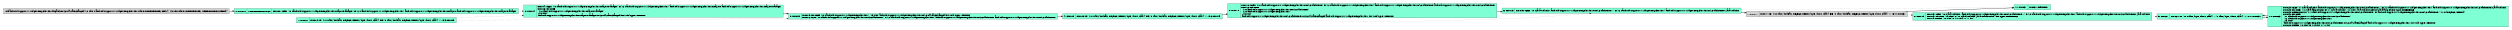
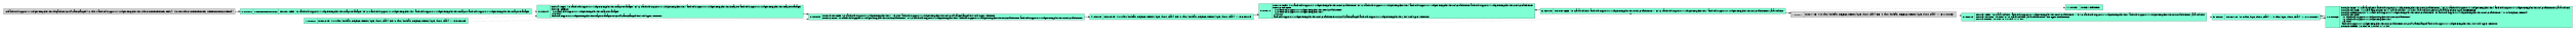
  digraph {
    rankdir=LR
    node [fillcolor=aquamarine shape=record style=filled]
    edge [style=bold]
    n1 [label="{0\:\ 0x0000|MTH_ENTER_BLOCK\l|0x0000: IGET  (r0 I:android.support.v7.widget.RecyclerView$LayoutManager) = (r2 I:android.support.v7.widget.RecyclerView) android.support.v7.widget.RecyclerView.mLayout android.support.v7.widget.RecyclerView$LayoutManager \l}"]
-   n2 [label="{2\:\ 0x0004|0x0004: IGET  (r0 I:android.support.v7.widget.RecyclerView$LayoutManager) = (r2 I:android.support.v7.widget.RecyclerView) android.support.v7.widget.RecyclerView.mLayout android.support.v7.widget.RecyclerView$LayoutManager \l0x0006: INVOKE  \l  (r0 I:android.support.v7.widget.RecyclerView$LayoutManager)\l  (r3 I:int)\l android.support.v7.widget.RecyclerView.LayoutManager.onScrollStateChanged(int):void type: VIRTUAL \l}"]
+   n2 [label="{2\:\ 0x0004|0x0004: IGET  (r0 I:android.support.v7.widget.RecyclerView$LayoutManager) = (r2 I:android.support.v7.widget.RecyclerView) android.support.v7.widget.RecyclerView.mLayout android.support.v7.widget.RecyclerView$LayoutManager \l0x0006: CHECK  \l  (r0 I:android.support.v7.widget.RecyclerView$LayoutManager)\l  (r3 I:int)\l android.support.v7.widget.RecyclerView.LayoutManager.onScrollStateChanged(int):void type: VIRTUAL \l}"]
    n3 [label="{1\:\ 0x0002|0x0002: IF  (r0 I:?[int, boolean, OBJECT, ARRAY, byte, short, char]) == (0 ?[int, boolean, OBJECT, ARRAY, byte, short, char])  \-\> B:3:0x0009 \l}"]
    n4 [label="{3\:\ 0x0009|0x0009: INVOKE  (r2 I:android.support.v7.widget.RecyclerView), (r3 I:int) android.support.v7.widget.RecyclerView.onScrollStateChanged(int):void type: VIRTUAL \l0x000c: IGET  (r0 I:android.support.v7.widget.RecyclerView$OnScrollListener) = (r2 I:android.support.v7.widget.RecyclerView) android.support.v7.widget.RecyclerView.mScrollListener android.support.v7.widget.RecyclerView$OnScrollListener \l}"]
    n5 [label="{4\:\ 0x000e|0x000e: IF  (r0 I:?[int, boolean, OBJECT, ARRAY, byte, short, char]) == (0 ?[int, boolean, OBJECT, ARRAY, byte, short, char])  \-\> B:6:0x0015 \l}"]
    n6 [label="{5\:\ 0x0010|0x0010: IGET  (r0 I:android.support.v7.widget.RecyclerView$OnScrollListener) = (r2 I:android.support.v7.widget.RecyclerView) android.support.v7.widget.RecyclerView.mScrollListener android.support.v7.widget.RecyclerView$OnScrollListener \l0x0012: INVOKE  \l  (r0 I:android.support.v7.widget.RecyclerView$OnScrollListener)\l  (r2 I:android.support.v7.widget.RecyclerView)\l  (r3 I:int)\l android.support.v7.widget.RecyclerView.OnScrollListener.onScrollStateChanged(android.support.v7.widget.RecyclerView, int):void type: VIRTUAL \l}"]
    n7 [label="{6\:\ 0x0015|0x0015: IGET  (r0 I:java.util.List\<android.support.v7.widget.RecyclerView$OnScrollListener\>) = (r2 I:android.support.v7.widget.RecyclerView) android.support.v7.widget.RecyclerView.mScrollListeners java.util.List \l}"]
    n8 [fillcolor=lightgrey label="{7\:\ 0x0017|0x0017: IF  (r0 I:?[int, boolean, OBJECT, ARRAY, byte, short, char]) == (0 ?[int, boolean, OBJECT, ARRAY, byte, short, char])  \-\> B:11:0x0031 \l}"]
    n9 [label="{11\:\ 0x0031|0x0031: RETURN   \l}"]
    n10 [label="{8\:\ 0x0019|0x0019: IGET  (r0 I:java.util.List\<android.support.v7.widget.RecyclerView$OnScrollListener\>) = (r2 I:android.support.v7.widget.RecyclerView) android.support.v7.widget.RecyclerView.mScrollListeners java.util.List \l0x001b: INVOKE  (r0 I:int) = (r0 I:java.util.List) java.util.List.size():int type: INTERFACE \l0x001f: ARITH  (r0 I:int) = (r0 I:int) + (\-1 int) \l}"]
    n11 [label="{9\:\ 0x0021|0x0021: IF  (r0 I:?[int, byte, short, char]) \< (0 ?[int, byte, short, char])  \-\> B:11:0x0031 \l}"]
    n12 [label="{10\:\ 0x0023|0x0023: IGET  (r1 I:java.util.List\<android.support.v7.widget.RecyclerView$OnScrollListener\>) = (r2 I:android.support.v7.widget.RecyclerView) android.support.v7.widget.RecyclerView.mScrollListeners java.util.List \l0x0025: INVOKE  (r1 I:java.lang.Object) = (r1 I:java.util.List), (r0 I:int) java.util.List.get(int):java.lang.Object type: INTERFACE \l0x0029: CHECK_CAST  (r1 I:android.support.v7.widget.RecyclerView$OnScrollListener) = (android.support.v7.widget.RecyclerView$OnScrollListener) (r1 I:?[OBJECT, ARRAY]) \l0x002b: INVOKE  \l  (r1 I:android.support.v7.widget.RecyclerView$OnScrollListener)\l  (r2 I:android.support.v7.widget.RecyclerView)\l  (r3 I:int)\l android.support.v7.widget.RecyclerView.OnScrollListener.onScrollStateChanged(android.support.v7.widget.RecyclerView, int):void type: VIRTUAL \l0x002e: ARITH  (r0 I:int) = (r0 I:int) + (\-1 int) \l}"]
    n13 [fillcolor=lightgrey label="{void android.support.v7.widget.RecyclerView.dispatchOnScrollStateChanged((r2 'this' I:android.support.v7.widget.RecyclerView A[IMMUTABLE_TYPE, THIS]), (r3 I:int A[IMMUTABLE_TYPE, METHOD_ARGUMENT])) }"]
    n1 -> n2 [style=dotted]
    n2 -> n4
    n3 -> n2 [style=dotted]
    n3 -> n4 [style=dotted]
    n4 -> n5
    n5 -> n6
    n5 -> n7 [style=dotted]
-   n6 -> n7
+   n7 -> n6
    n7 -> n8
    n7 -> n9 [style=dotted]
-   n8 -> n9
    n8 -> n10 [style=dotted]
    n10 -> n11 [style=dotted]
    n11 -> n12
    n12 -> n11
    n13 -> n1
  }
